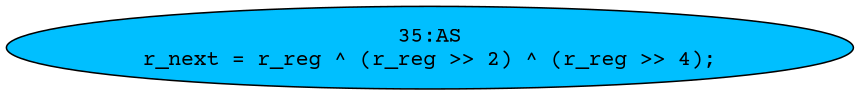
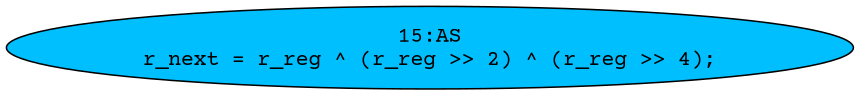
  strict digraph {
    fontname="Courier Prime"
-   n1 [ast="<pyverilog.vparser.ast.Assign object at 0x7fb5fd697290>" def_var="['r_next']" fillcolor=deepskyblue label="35:AS\nr_next = r_reg ^ (r_reg >> 2) ^ (r_reg >> 4);" statements="[]" style=filled typ=Assign use_var="['r_reg', 'r_reg', 'r_reg']" fontname="Courier Prime"]
+   n1 [ast="<pyverilog.vparser.ast.Assign object at 0x7fb5fd697290>" def_var="['r_next']" fillcolor=deepskyblue label="15:AS\nr_next = r_reg ^ (r_reg >> 2) ^ (r_reg >> 4);" statements="[]" style=filled typ=Assign use_var="['r_reg', 'r_reg', 'r_reg']" fontname="Courier Prime"]
  }
